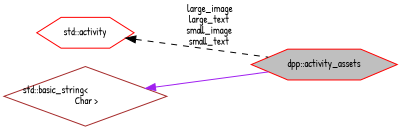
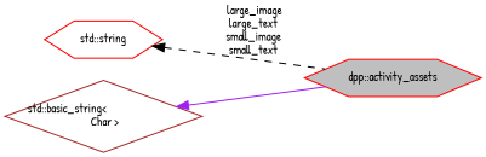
  digraph {
    fontname="Patrick Hand"
    rankdir=LR
    node [color=red fontname="Patrick Hand" fontsize=10 shape=hexagon]
    edge [dir=back fontname="Patrick Hand" fontsize=10 labelfontname=Helvetica labelfontsize=10]
    n1 [fillcolor=grey75 fontcolor=black height=0.2 label="dpp::activity_assets" style=filled width=0.4]
-   n2 [height=0.2 label="std::activity" width=0.4]
+   n2 [height=0.2 label="std::string" width=0.4]
    n3 [color=brown height=0.2 label="std::basic_string\<\l Char \>" shape=diamond width=0.4]
    n2 -> n1 [color=black label=" large_image\nlarge_text\nsmall_image\nsmall_text" style=dashed]
    n3 -> n1 [color=purple style=solid]
  }
